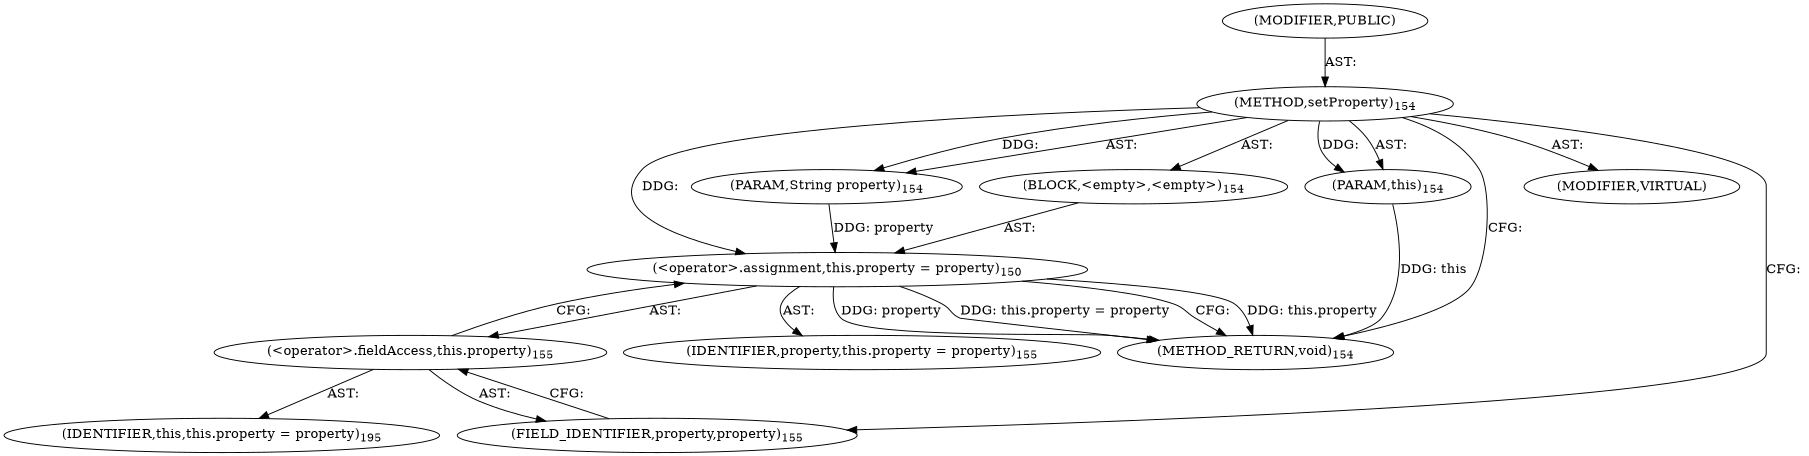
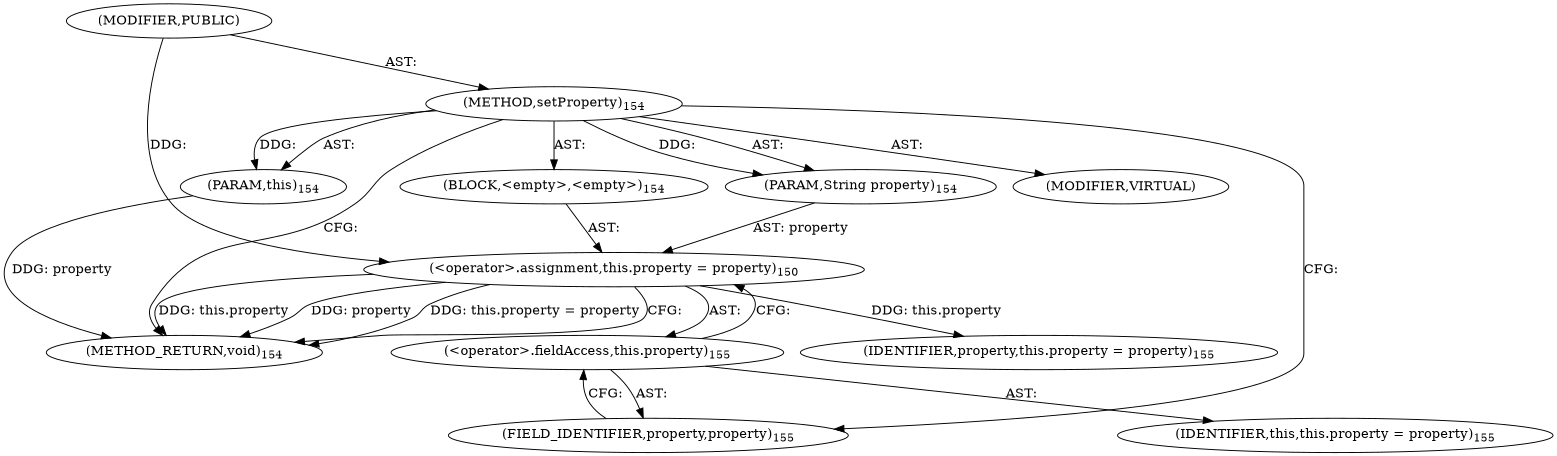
  digraph {
    n1 [label=<(METHOD,setProperty)<SUB>154</SUB>>]
    n2 [label=<(PARAM,this)<SUB>154</SUB>>]
    n3 [label=<(PARAM,String property)<SUB>154</SUB>>]
    n4 [label=<(BLOCK,&lt;empty&gt;,&lt;empty&gt;)<SUB>154</SUB>>]
    n5 [label=<(&lt;operator&gt;.assignment,this.property = property)<SUB>150</SUB>>]
    n6 [label=<(FIELD_IDENTIFIER,property,property)<SUB>155</SUB>>]
    n7 [label=<(MODIFIER,VIRTUAL)>]
    n8 [label=<(METHOD_RETURN,void)<SUB>154</SUB>>]
    n9 [label=<(&lt;operator&gt;.fieldAccess,this.property)<SUB>155</SUB>>]
    n10 [label=<(IDENTIFIER,property,this.property = property)<SUB>155</SUB>>]
    n11 [label=<(MODIFIER,PUBLIC)>]
-   n12 [label=<(IDENTIFIER,this,this.property = property)<SUB>195</SUB>>]
+   n12 [label=<(IDENTIFIER,this,this.property = property)<SUB>155</SUB>>]
    n1 -> n2 [label="AST: "]
    n1 -> n2 [label="DDG: "]
    n1 -> n3 [label="AST: "]
    n1 -> n3 [label="DDG: "]
    n1 -> n4 [label="AST: "]
-   n1 -> n5 [label="DDG: "]
+   n11 -> n5 [label="DDG: "]
    n1 -> n6 [label="CFG: "]
    n1 -> n7 [label="AST: "]
    n1 -> n8 [label="CFG: "]
-   n2 -> n8 [label="DDG: this"]
-   n3 -> n5 [label="DDG: property"]
+   n2 -> n8 [label="DDG: property"]
+   n3 -> n5 [label="AST: property"]
    n4 -> n5 [label="AST: "]
    n5 -> n8 [label="CFG: "]
    n5 -> n8 [label="DDG: this.property"]
    n5 -> n8 [label="DDG: property"]
    n5 -> n8 [label="DDG: this.property = property"]
    n5 -> n9 [label="AST: "]
-   n5 -> n10 [label="AST: "]
+   n5 -> n10 [label="DDG: this.property"]
    n6 -> n9 [label="CFG: "]
    n9 -> n5 [label="CFG: "]
    n9 -> n6 [label="AST: "]
    n9 -> n12 [label="AST: "]
    n11 -> n1 [label="AST: "]
  }
